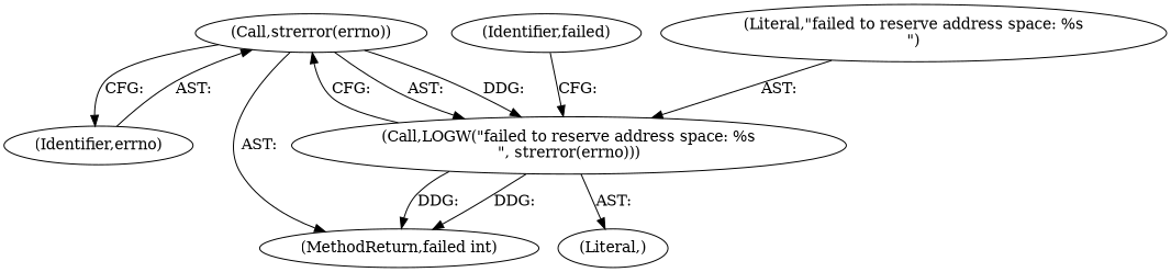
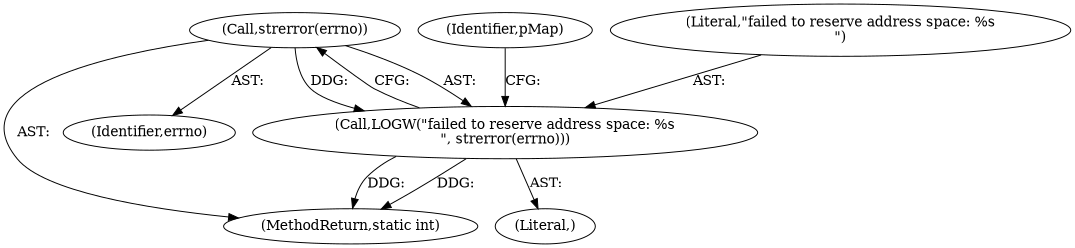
  digraph {
    n1 [label="(Call,strerror(errno))"]
    n2 [label="(Call,LOGW(\"failed to reserve address space: %s\n\", strerror(errno)))"]
    n3 [label="(Identifier,errno)"]
-   n4 [label="(MethodReturn,failed int)"]
+   n4 [label="(MethodReturn,static int)"]
    n5 [label="(Literal,)"]
-   n6 [label="(Identifier,failed)"]
+   n6 [label="(Identifier,pMap)"]
    n7 [label="(Literal,\"failed to reserve address space: %s\n\")"]
    n1 -> n2 [label="AST: "]
    n1 -> n2 [label="DDG: "]
-   n1 -> n3 [label="CFG: "]
+   n1 -> n3 [label="AST: "]
    n1 -> n4 [label="AST: "]
    n2 -> n1 [label="CFG: "]
    n2 -> n4 [label="DDG: "]
    n2 -> n4 [label="DDG: "]
    n2 -> n5 [label="AST: "]
-   n3 -> n1 [label="AST: "]
    n6 -> n2 [label="CFG: "]
    n7 -> n2 [label="AST: "]
  }
